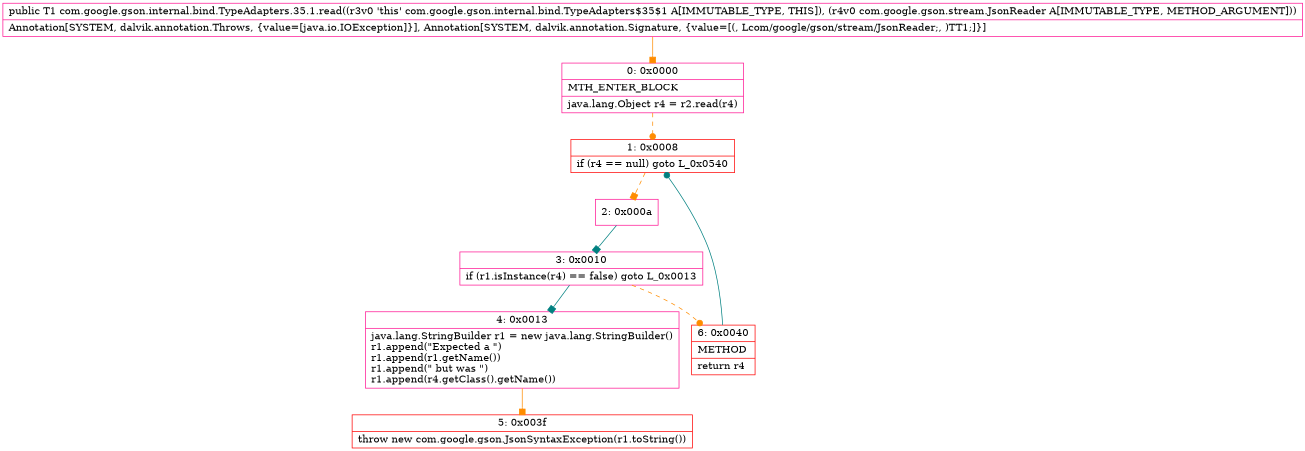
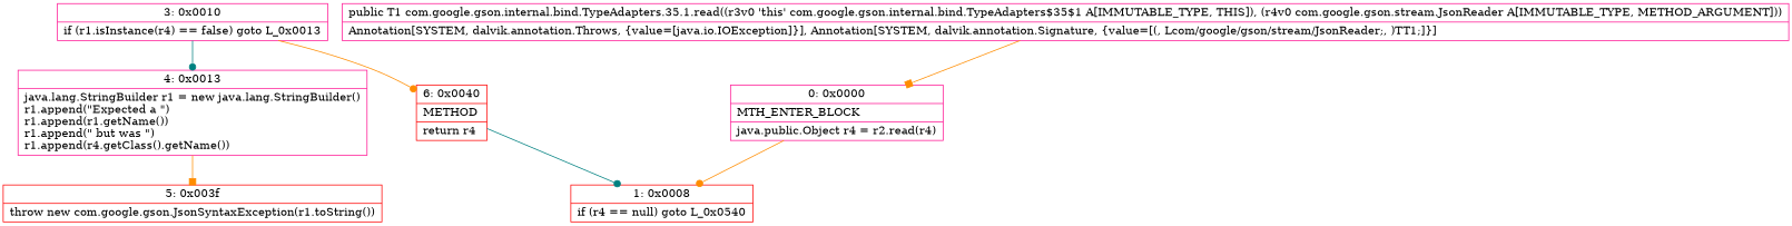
  digraph {
    node [color=deeppink shape=record]
    edge [arrowhead=box color=darkorange]
-   n1 [label="{0\:\ 0x0000|MTH_ENTER_BLOCK\l|java.lang.Object r4 = r2.read(r4)\l}"]
+   n1 [label="{0\:\ 0x0000|MTH_ENTER_BLOCK\l|java.public.Object r4 = r2.read(r4)\l}"]
    n2 [color=red label="{1\:\ 0x0008|if (r4 == null) goto L_0x0540\l}"]
-   n3 [label="{2\:\ 0x000a}"]
    n4 [label="{3\:\ 0x0010|if (r1.isInstance(r4) == false) goto L_0x0013\l}"]
    n5 [color=red label="{6\:\ 0x0040|METHOD\l|return r4\l}"]
    n6 [label="{4\:\ 0x0013|java.lang.StringBuilder r1 = new java.lang.StringBuilder()\lr1.append(\"Expected a \")\lr1.append(r1.getName())\lr1.append(\" but was \")\lr1.append(r4.getClass().getName())\l}"]
    n7 [color=red label="{5\:\ 0x003f|throw new com.google.gson.JsonSyntaxException(r1.toString())\l}"]
    n8 [label="{public T1 com.google.gson.internal.bind.TypeAdapters.35.1.read((r3v0 'this' com.google.gson.internal.bind.TypeAdapters$35$1 A[IMMUTABLE_TYPE, THIS]), (r4v0 com.google.gson.stream.JsonReader A[IMMUTABLE_TYPE, METHOD_ARGUMENT]))  | Annotation[SYSTEM, dalvik.annotation.Throws, \{value=[java.io.IOException]\}], Annotation[SYSTEM, dalvik.annotation.Signature, \{value=[(, Lcom\/google\/gson\/stream\/JsonReader;, )TT1;]\}]\l}"]
-   n1 -> n2 [arrowhead=dot style=dashed]
-   n2 -> n3 [style=dashed]
-   n3 -> n4 [color=teal]
-   n4 -> n5 [arrowhead=dot style=dashed]
-   n4 -> n6 [color=teal]
+   n1 -> n2 [arrowhead=dot]
+   n4 -> n5 [arrowhead=dot style=solid]
+   n4 -> n6 [arrowhead=dot color=teal]
    n5 -> n2 [arrowhead=dot color=teal]
    n6 -> n7
    n8 -> n1
  }
